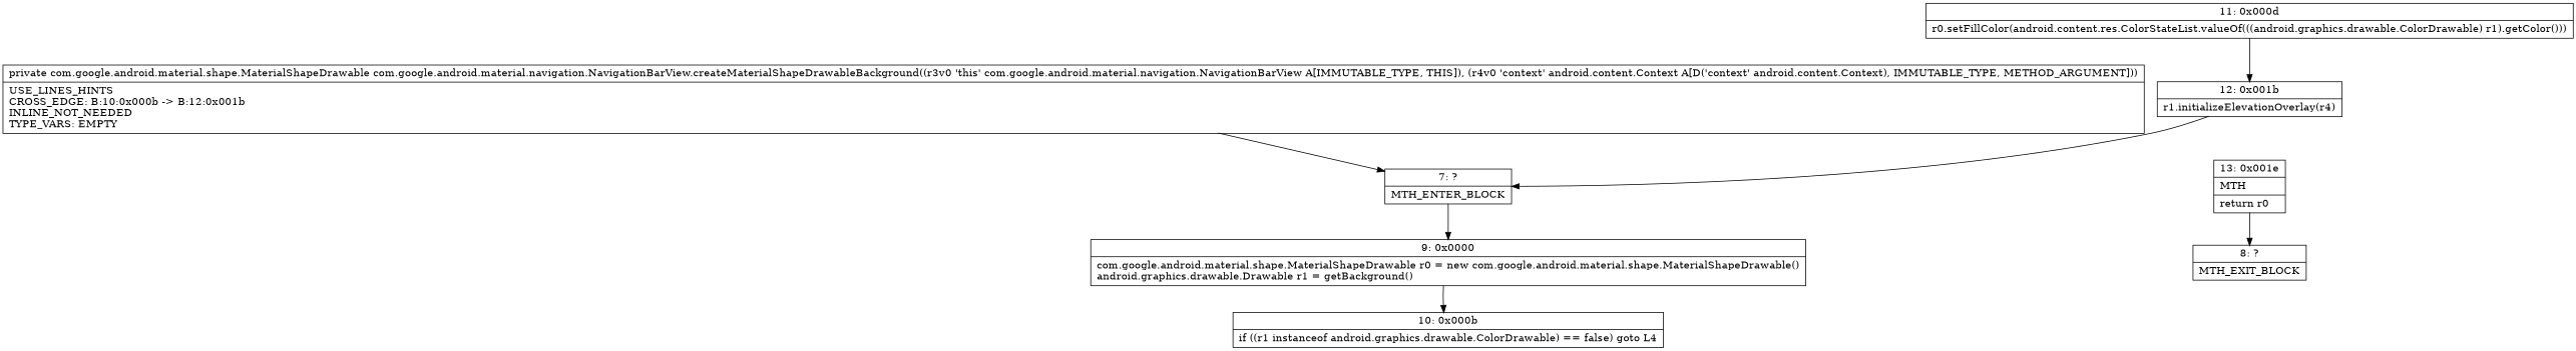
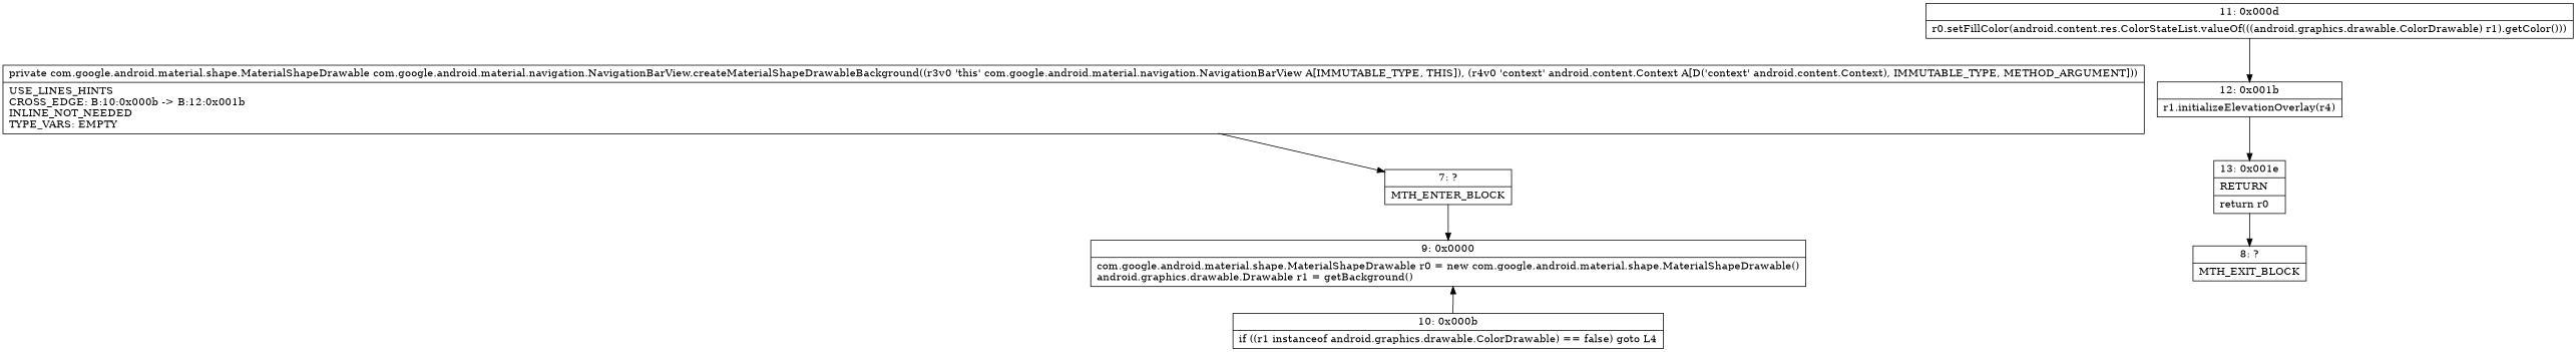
  digraph {
    node [shape=record]
    n1 [label="{7\:\ ?|MTH_ENTER_BLOCK\l}"]
    n2 [label="{9\:\ 0x0000|com.google.android.material.shape.MaterialShapeDrawable r0 = new com.google.android.material.shape.MaterialShapeDrawable()\landroid.graphics.drawable.Drawable r1 = getBackground()\l}"]
    n3 [label="{10\:\ 0x000b|if ((r1 instanceof android.graphics.drawable.ColorDrawable) == false) goto L4\l}"]
    n4 [label="{11\:\ 0x000d|r0.setFillColor(android.content.res.ColorStateList.valueOf(((android.graphics.drawable.ColorDrawable) r1).getColor()))\l}"]
    n5 [label="{12\:\ 0x001b|r1.initializeElevationOverlay(r4)\l}"]
-   n6 [label="{13\:\ 0x001e|MTH\l|return r0\l}"]
+   n6 [label="{13\:\ 0x001e|RETURN\l|return r0\l}"]
    n7 [label="{8\:\ ?|MTH_EXIT_BLOCK\l}"]
    n8 [label="{private com.google.android.material.shape.MaterialShapeDrawable com.google.android.material.navigation.NavigationBarView.createMaterialShapeDrawableBackground((r3v0 'this' com.google.android.material.navigation.NavigationBarView A[IMMUTABLE_TYPE, THIS]), (r4v0 'context' android.content.Context A[D('context' android.content.Context), IMMUTABLE_TYPE, METHOD_ARGUMENT]))  | USE_LINES_HINTS\lCROSS_EDGE: B:10:0x000b \-\> B:12:0x001b\lINLINE_NOT_NEEDED\lTYPE_VARS: EMPTY\l}"]
    n1 -> n2
-   n2 -> n3
+   n3 -> n2
    n4 -> n5
-   n5 -> n1
+   n5 -> n6
    n6 -> n7
    n8 -> n1
  }
